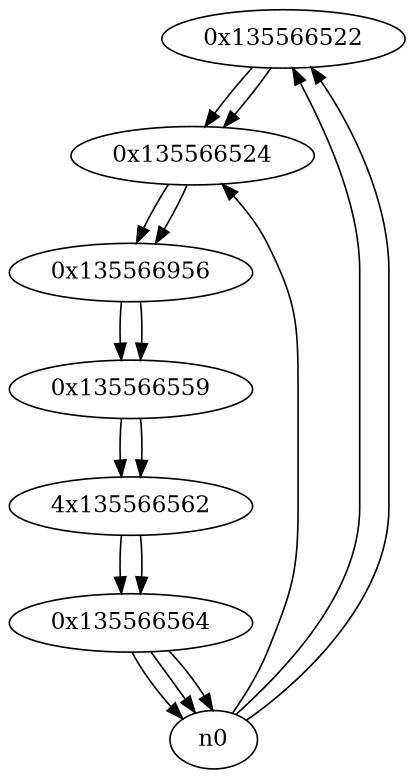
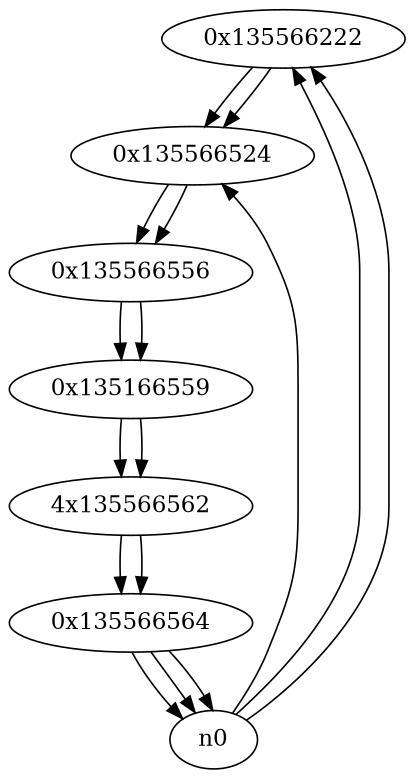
  digraph {
-   n1 [label="0x135566522"]
+   n1 [label="0x135566222"]
    n2 [label="0x135566524"]
-   n3 [label="0x135566956"]
-   n4 [label="0x135566559"]
+   n3 [label="0x135566556"]
+   n4 [label="0x135166559"]
    n0
    n5 [label="4x135566562"]
    n6 [label="0x135566564"]
    n1 -> n2
    n1 -> n2
    n2 -> n3
    n2 -> n3
    n3 -> n4
    n3 -> n4
    n4 -> n5
    n4 -> n5
    n0 -> n1
    n0 -> n1
    n0 -> n2
    n5 -> n6
    n5 -> n6
    n6 -> n0
    n6 -> n0
    n6 -> n0
  }
